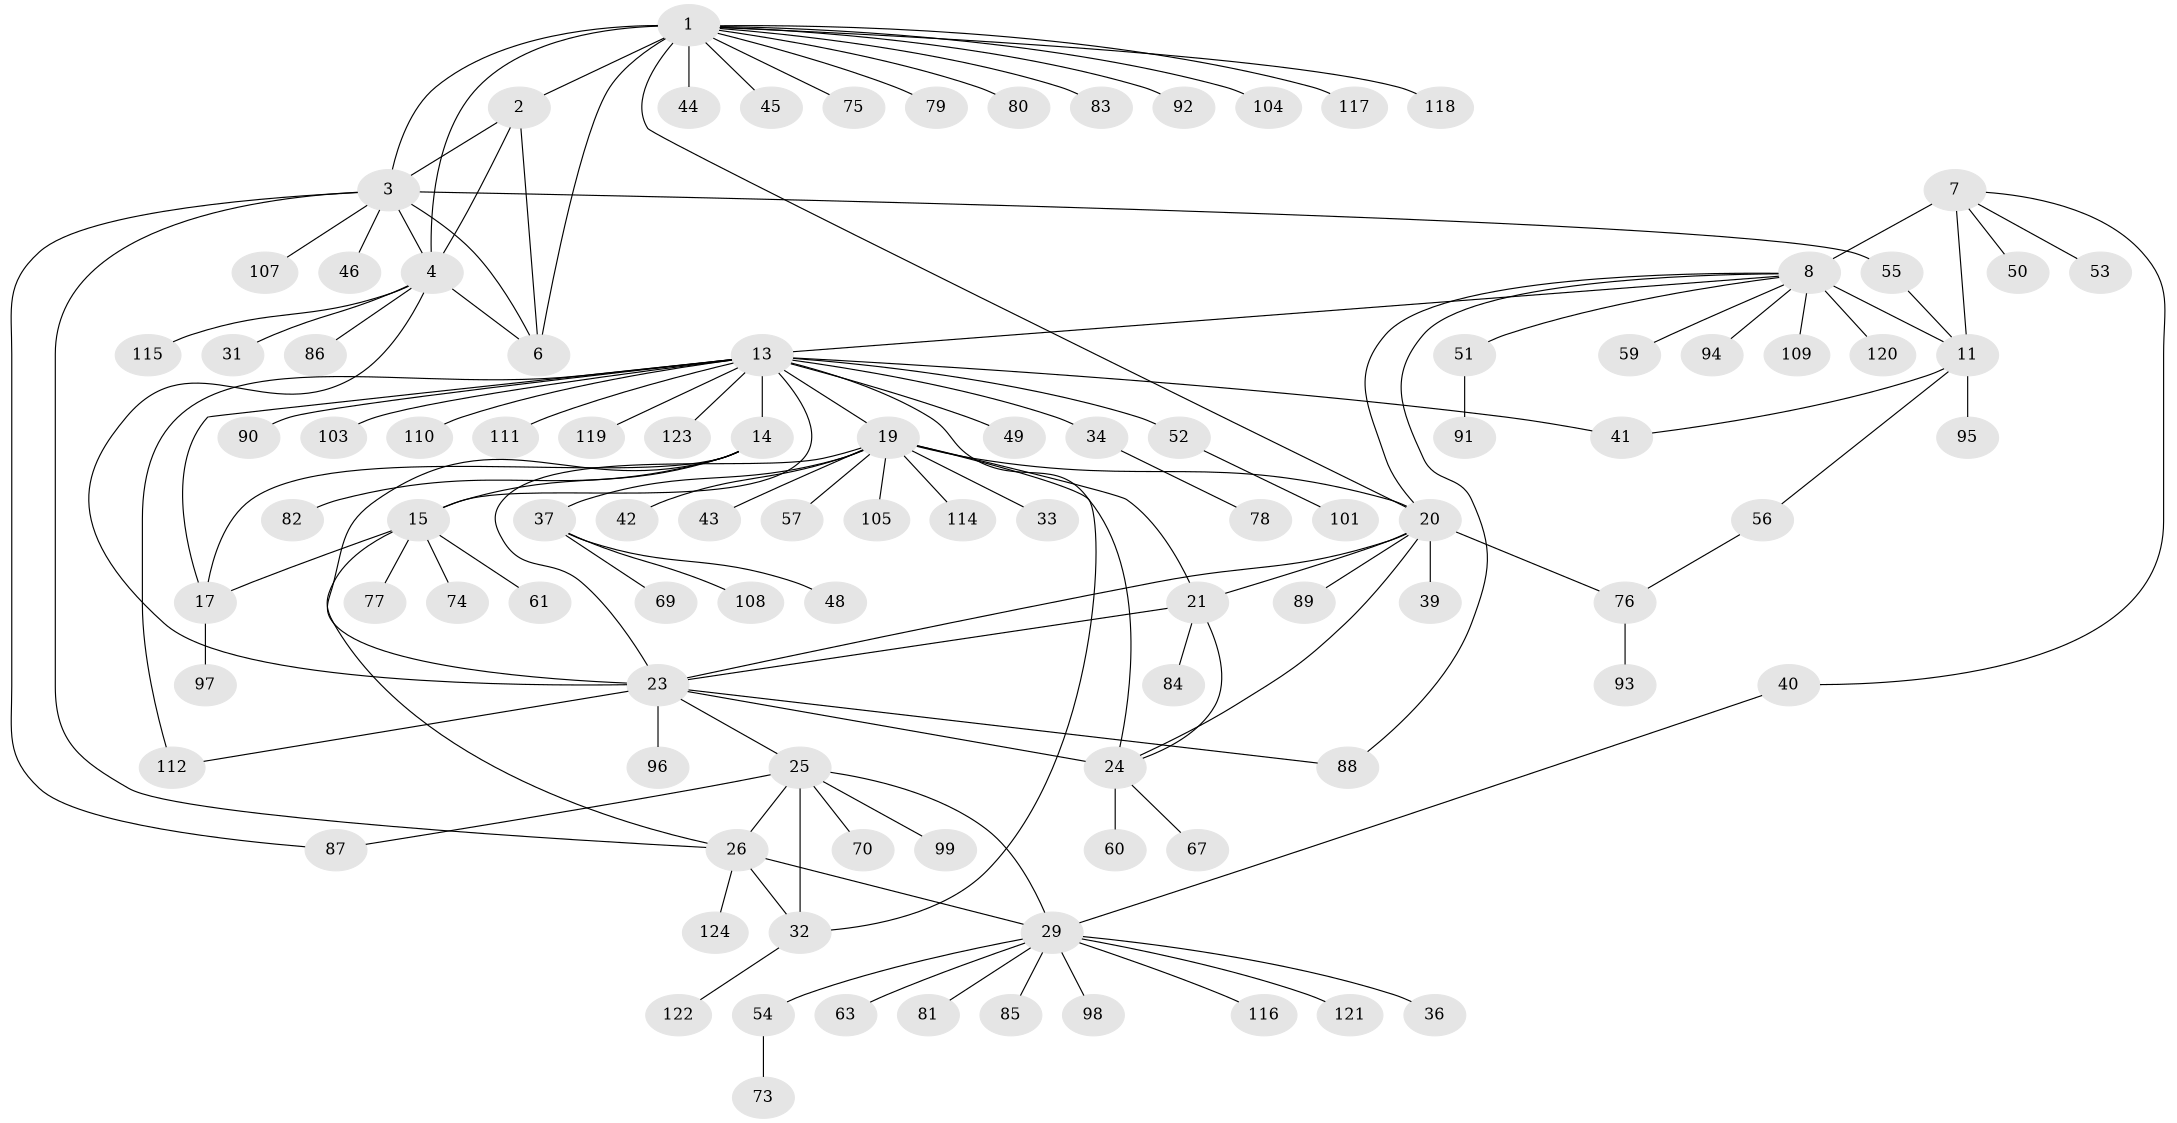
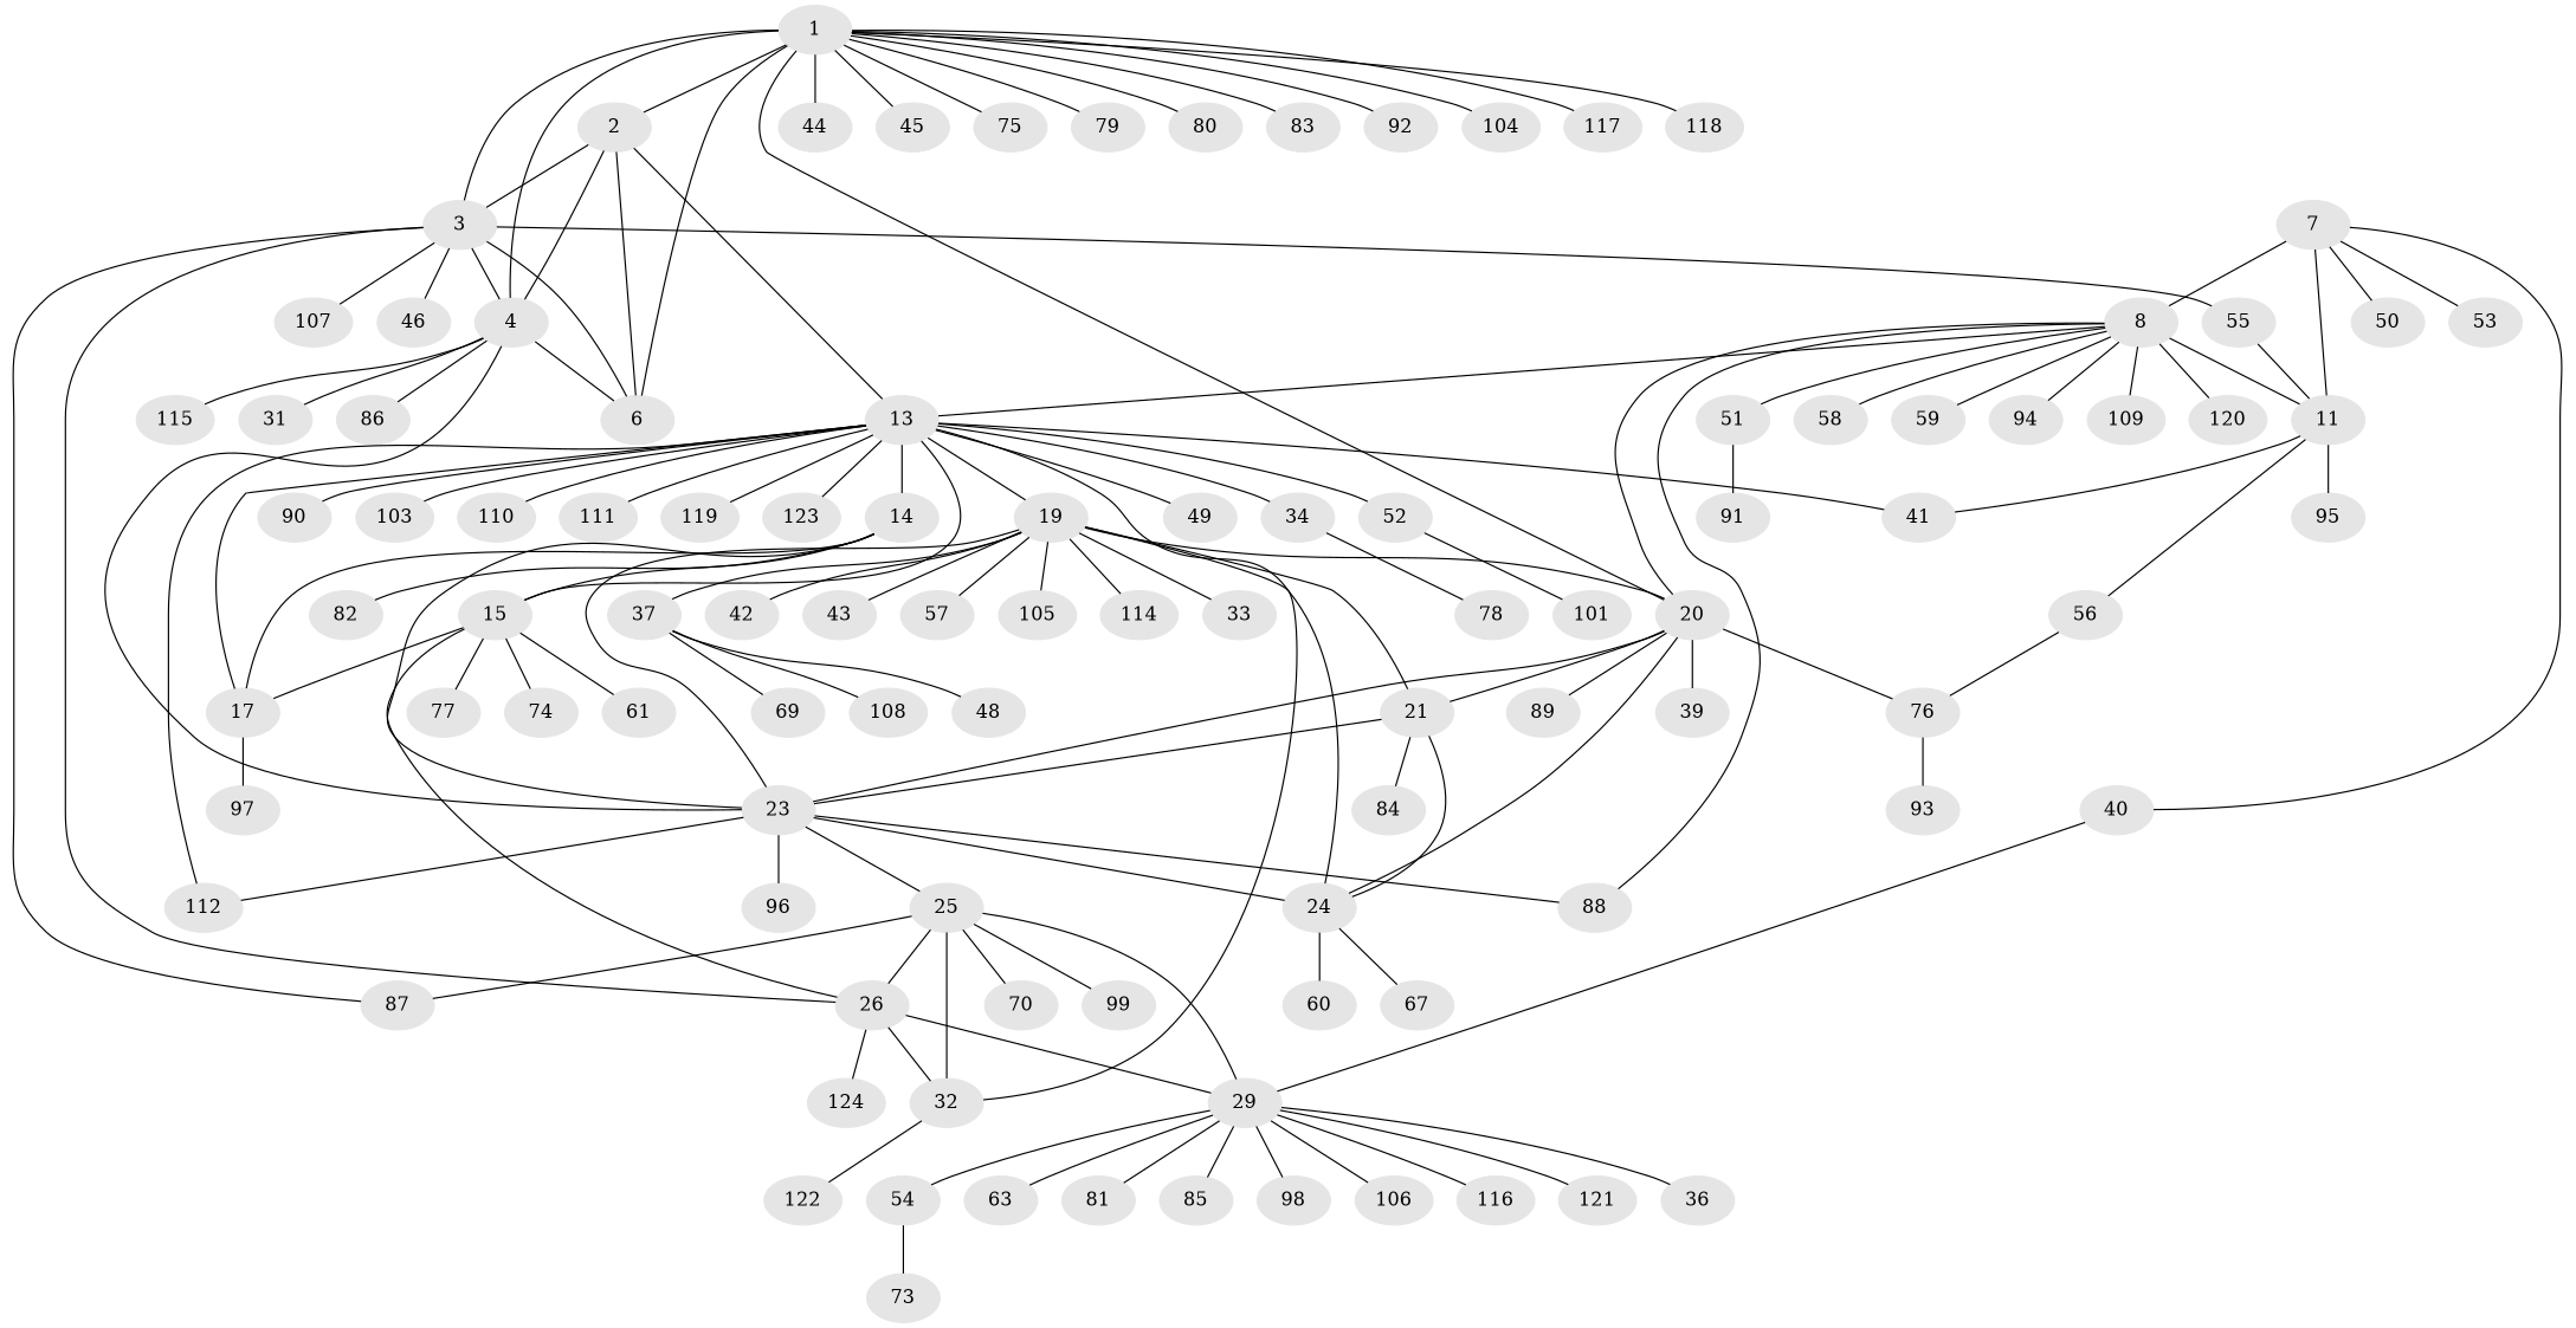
  graph {
    node [color=gray90 style=filled]
    1 [super="+5"]
    2
    3 [super="+35"]
    4 [super="+66"]
    6 [super="+71"]
    20 [super="+102"]
    44
    45
    75
    79
    80
    83
    92
    104
    117
    118
    13 [super="+18"]
    26 [super="+27"]
    46
    55
    87
    107
    23 [super="+38"]
    31
    86
    115
    21 [super="+65"]
    24 [super="+47"]
    39
    76
    89
    41
    14 [super="+16"]
    15 [super="+62"]
    17 [super="+68"]
    19 [super="+22"]
    32 [super="+77"]
    34 [super="+113"]
    49
    52
    90
    103
    110
    111
    112
    119
    123
    11 [super="+12"]
    56
    95
    29 [super="+30"]
    124
    88
    25 [super="+28"]
    96
    7 [super="+9"]
    8 [super="+10"]
    40
    50
    53
    51
+   58
    59
    94
    109
    120
    36
    54
    63
    81
    85
    98
+   106
    116
    121
    91
    82
    61
    n79 [label=77]
    74
    97
    33
    37 [super="+64"]
    42
    43
    57
    105
    114
    122
    78
    101
    84
    60
    67
    48
    69
    108
    93
    70
    99
    73
    1 -- 2 [weight=2]
    1 -- 3 [weight=2]
    1 -- 4 [weight=2]
    1 -- 6 [weight=2]
    1 -- 20
    1 -- 44
    1 -- 45
    1 -- 75
    1 -- 79
    1 -- 80
    1 -- 83
    1 -- 92
    1 -- 104
    1 -- 117
    1 -- 118
    2 -- 3
    2 -- 4
    2 -- 6
+   2 -- 13
    3 -- 4
    3 -- 6
    3 -- 26
    3 -- 46
    3 -- 55
    3 -- 87
    3 -- 107
    4 -- 6
    4 -- 23
    4 -- 31
    4 -- 86
    4 -- 115
    20 -- 23
    20 -- 21
    20 -- 24
    20 -- 39
    20 -- 76
    20 -- 89
    13 -- 41
    13 -- 14 [weight=4]
    13 -- 15 [weight=2]
    13 -- 17 [weight=2]
    13 -- 19
    13 -- 32
    13 -- 34
    13 -- 49
    13 -- 52
    13 -- 90
    13 -- 103
    13 -- 110
    13 -- 111
    13 -- 112
    13 -- 119
    13 -- 123
    26 -- 32
    26 -- 29 [weight=4]
    26 -- 124
    55 -- 11
    23 -- 24
    23 -- 112
    23 -- 88
    23 -- 25
    23 -- 96
    21 -- 23
    21 -- 24
    21 -- 84
    24 -- 60
    24 -- 67
    76 -- 93
    14 -- 23
    14 -- 15 [weight=2]
    14 -- 17 [weight=2]
    14 -- 82
    15 -- 26
    15 -- 17
    15 -- 61
    15 -- n79
    15 -- 74
    17 -- 97
    19 -- 20 [weight=2]
    19 -- 23 [weight=2]
    19 -- 21 [weight=2]
    19 -- 24 [weight=2]
    19 -- 33
    19 -- 37
    19 -- 42
    19 -- 43
    19 -- 57
    19 -- 105
    19 -- 114
    32 -- 122
    34 -- 78
    52 -- 101
    11 -- 41
    11 -- 56
    11 -- 95
    56 -- 76
    29 -- 36
    29 -- 54
    29 -- 63
    29 -- 81
    29 -- 85
    29 -- 98
+   29 -- 106
    29 -- 116
    29 -- 121
    25 -- 26 [weight=4]
    25 -- 87
    25 -- 32
    25 -- 29 [weight=4]
    25 -- 70
    25 -- 99
    7 -- 11 [weight=4]
    7 -- 8 [weight=4]
    7 -- 40
    7 -- 50
    7 -- 53
    8 -- 20
    8 -- 13
    8 -- 11 [weight=4]
    8 -- 88
    8 -- 51
+   8 -- 58
    8 -- 59
    8 -- 94
    8 -- 109
    8 -- 120
    40 -- 29
    51 -- 91
    54 -- 73
    37 -- 48
    37 -- 69
    37 -- 108
  }
